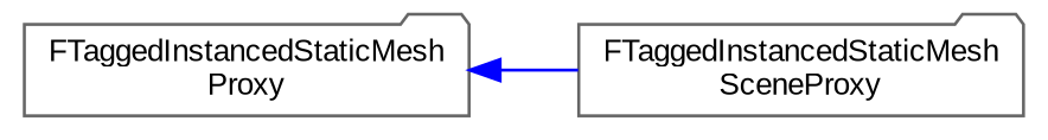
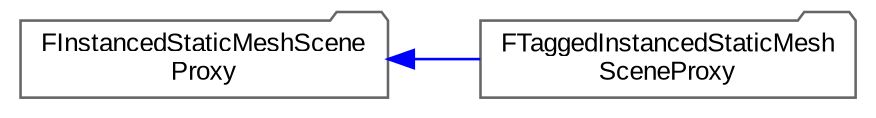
  digraph {
    rankdir=LR
    fontname="Liberation Sans"
    node [color=grey40 fillcolor=white fontname="Liberation Sans" fontsize=10 shape=folder style=filled]
-   n1 [height=0.2 label="FTaggedInstancedStaticMesh\lProxy" width=0.4]
+   n1 [height=0.2 label="FInstancedStaticMeshScene\lProxy" width=0.4]
    n2 [height=0.2 label="FTaggedInstancedStaticMesh\lSceneProxy" width=0.4]
    n1 -> n2 [color=blue dir=back fontname="Liberation Sans" fontsize=10 labelfontname=Helvetica labelfontsize=10 style=solid]
  }
